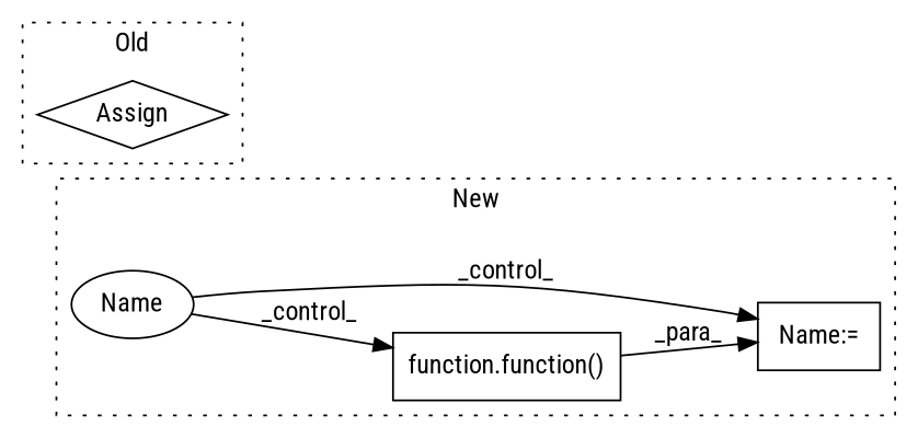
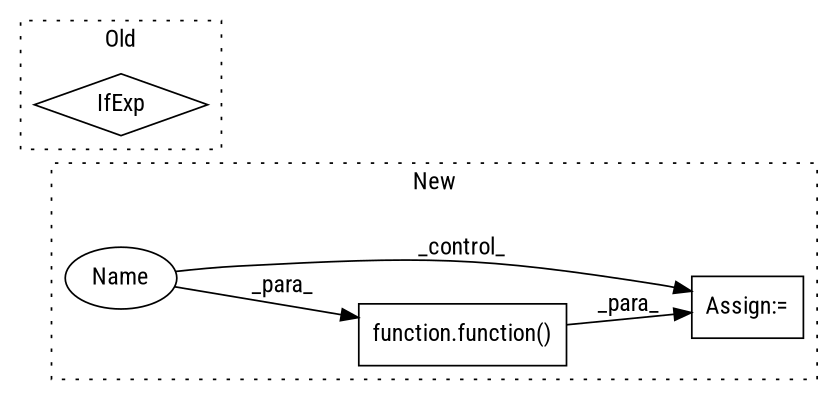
  digraph {
    fontname="Roboto Condensed"
    rankdir=LR
    node [fontname="Roboto Condensed" shape=box]
    edge [fontname="Roboto Condensed"]
    n1 [a=75 l="21,127" label="function.function()" s="12385,12426"]
-   n2 [a=68 l=3 label="Name:=" s=12382]
+   n2 [a=68 l=3 label="Assign:=" s=12382]
    n3 [a=87 l=8 label=Name s=12354 shape=ellipse]
-   n4 [a=51 l="4,6" label=Assign s="12571,12583" shape=diamond]
+   n4 [a=51 l="4,6" label=IfExp s="12571,12583" shape=diamond]
    subgraph cluster_1 {
      label=New
      style=dotted
      n1
      n2
      n3
    }
    subgraph cluster_2 {
      label=Old
      style=dotted
      n4
    }
    n1 -> n2 [label=_para_]
-   n3 -> n1 [label=_control_]
+   n3 -> n1 [label=_para_]
    n3 -> n2 [label=_control_]
  }
